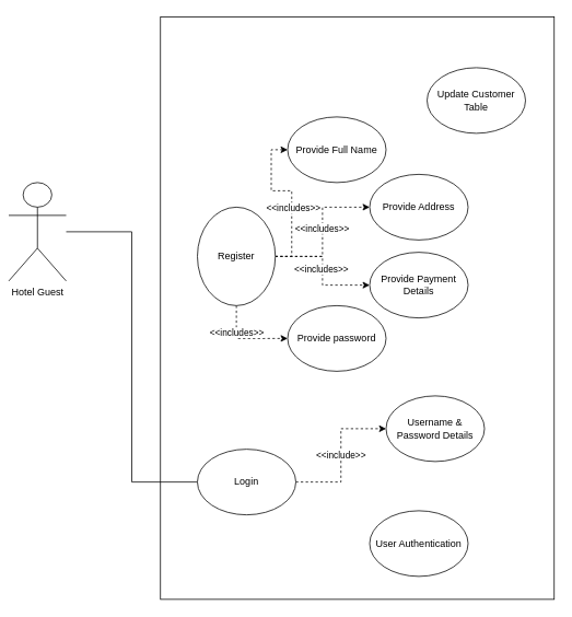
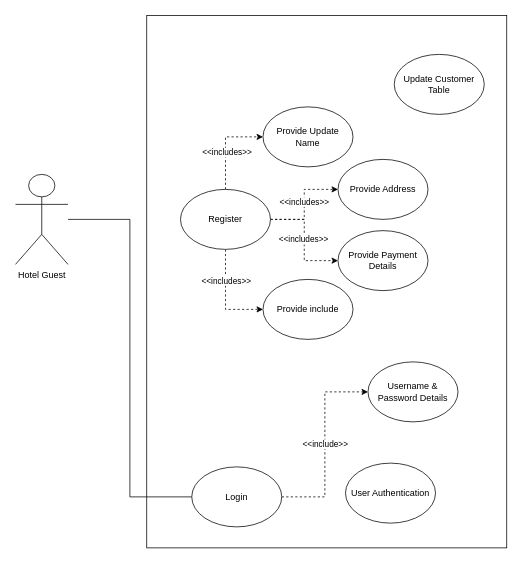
  <mxCell id="0" />
  <mxCell id="1" parent="0" />
  <mxCell id="2" value="" style="rounded=0;whiteSpace=wrap;html=1;" parent="1" vertex="1"><mxGeometry x="195" y="20" width="480" height="710" as="geometry" /></mxCell>
  <mxCell id="3" style="edgeStyle=orthogonalEdgeStyle;rounded=0;orthogonalLoop=1;jettySize=auto;html=1;entryX=0;entryY=0.5;entryDx=0;entryDy=0;endArrow=none;endFill=0;" parent="1" source="4" target="6" edge="1"><mxGeometry relative="1" as="geometry" /></mxCell>
- <mxCell id="4" value="Hotel Guest" style="shape=umlActor;verticalLabelPosition=bottom;verticalAlign=top;html=1;outlineConnect=0;" parent="1" vertex="1"><mxGeometry x="10" y="222" width="70" height="120" as="geometry" /></mxCell>
+ <mxCell id="4" value="Hotel Guest" style="shape=umlActor;verticalLabelPosition=bottom;verticalAlign=top;html=1;outlineConnect=0;" parent="1" vertex="1"><mxGeometry x="20" y="232" width="70" height="120" as="geometry" /></mxCell>
  <mxCell id="5" value="&amp;lt;&amp;lt;include&amp;gt;&amp;gt;" style="edgeStyle=orthogonalEdgeStyle;rounded=0;orthogonalLoop=1;jettySize=auto;html=1;exitX=1;exitY=0.5;exitDx=0;exitDy=0;entryX=0;entryY=0.5;entryDx=0;entryDy=0;dashed=1;" parent="1" source="6" target="17" edge="1"><mxGeometry relative="1" as="geometry" /></mxCell>
- <mxCell id="6" value="Login" style="ellipse;whiteSpace=wrap;html=1;" parent="1" vertex="1"><mxGeometry x="240" y="547" width="120" height="80" as="geometry" /></mxCell>
+ <mxCell id="6" value="Login" style="ellipse;whiteSpace=wrap;html=1;" parent="1" vertex="1"><mxGeometry x="255" y="622" width="120" height="80" as="geometry" /></mxCell>
  <mxCell id="7" style="edgeStyle=orthogonalEdgeStyle;rounded=0;orthogonalLoop=1;jettySize=auto;html=1;entryX=0;entryY=0.5;entryDx=0;entryDy=0;dashed=1;" parent="1" source="15" target="18" edge="1"><mxGeometry relative="1" as="geometry" /></mxCell>
  <mxCell id="8" value="&amp;lt;&amp;lt;includes&amp;gt;&amp;gt;" style="edgeLabel;html=1;align=center;verticalAlign=middle;resizable=0;points=[];" parent="7" vertex="1" connectable="0"><mxGeometry x="-0.175" y="-1" relative="1" as="geometry"><mxPoint as="offset" /></mxGeometry></mxCell>
  <mxCell id="9" style="edgeStyle=orthogonalEdgeStyle;rounded=0;orthogonalLoop=1;jettySize=auto;html=1;exitX=1;exitY=0.5;exitDx=0;exitDy=0;entryX=0;entryY=0.5;entryDx=0;entryDy=0;dashed=1;" parent="1" source="15" target="19" edge="1"><mxGeometry relative="1" as="geometry" /></mxCell>
  <mxCell id="10" value="&amp;lt;&amp;lt;includes&amp;gt;&amp;gt;" style="edgeLabel;html=1;align=center;verticalAlign=middle;resizable=0;points=[];" parent="9" vertex="1" connectable="0"><mxGeometry x="0.057" y="1" relative="1" as="geometry"><mxPoint as="offset" /></mxGeometry></mxCell>
  <mxCell id="11" style="edgeStyle=orthogonalEdgeStyle;rounded=0;orthogonalLoop=1;jettySize=auto;html=1;exitX=1;exitY=0.5;exitDx=0;exitDy=0;dashed=1;" parent="1" source="15" target="20" edge="1"><mxGeometry relative="1" as="geometry" /></mxCell>
  <mxCell id="12" value="&amp;lt;&amp;lt;includes&amp;gt;&amp;gt;" style="edgeLabel;html=1;align=center;verticalAlign=middle;resizable=0;points=[];" parent="11" vertex="1" connectable="0"><mxGeometry x="-0.023" y="-2" relative="1" as="geometry"><mxPoint as="offset" /></mxGeometry></mxCell>
  <mxCell id="13" style="edgeStyle=orthogonalEdgeStyle;rounded=0;orthogonalLoop=1;jettySize=auto;html=1;exitX=0.5;exitY=1;exitDx=0;exitDy=0;entryX=0;entryY=0.5;entryDx=0;entryDy=0;dashed=1;" parent="1" source="15" target="21" edge="1"><mxGeometry relative="1" as="geometry" /></mxCell>
  <mxCell id="14" value="&amp;lt;&amp;lt;includes&amp;gt;&amp;gt;" style="edgeLabel;html=1;align=center;verticalAlign=middle;resizable=0;points=[];" parent="13" vertex="1" connectable="0"><mxGeometry x="-0.368" relative="1" as="geometry"><mxPoint as="offset" /></mxGeometry></mxCell>
- <mxCell id="15" value="Register" style="ellipse;whiteSpace=wrap;html=1;" parent="1" vertex="1"><mxGeometry x="240" y="252" width="95" height="120" as="geometry" /></mxCell>
- <mxCell id="16" value="User Authentication" style="ellipse;whiteSpace=wrap;html=1;" parent="1" vertex="1"><mxGeometry x="450" y="622" width="120" height="80" as="geometry" /></mxCell>
- <mxCell id="17" value="Username &amp;amp; Password Details" style="ellipse;whiteSpace=wrap;html=1;" parent="1" vertex="1"><mxGeometry x="470" y="482" width="120" height="80" as="geometry" /></mxCell>
- <mxCell id="18" value="Provide Full Name" style="ellipse;whiteSpace=wrap;html=1;" parent="1" vertex="1"><mxGeometry x="350" y="142" width="120" height="80" as="geometry" /></mxCell>
+ <mxCell id="15" value="Register" style="ellipse;whiteSpace=wrap;html=1;" parent="1" vertex="1"><mxGeometry x="240" y="252" width="120" height="80" as="geometry" /></mxCell>
+ <mxCell id="16" value="User Authentication" style="ellipse;whiteSpace=wrap;html=1;" parent="1" vertex="1"><mxGeometry x="460" y="617" width="120" height="80" as="geometry" /></mxCell>
+ <mxCell id="17" value="Username &amp;amp; Password Details" style="ellipse;whiteSpace=wrap;html=1;" parent="1" vertex="1"><mxGeometry x="490" y="482" width="120" height="80" as="geometry" /></mxCell>
+ <mxCell id="18" value="Provide Update Name" style="ellipse;whiteSpace=wrap;html=1;" parent="1" vertex="1"><mxGeometry x="350" y="142" width="120" height="80" as="geometry" /></mxCell>
  <mxCell id="19" value="Provide Address" style="ellipse;whiteSpace=wrap;html=1;" parent="1" vertex="1"><mxGeometry x="450" y="212" width="120" height="80" as="geometry" /></mxCell>
  <mxCell id="20" value="Provide Payment Details" style="ellipse;whiteSpace=wrap;html=1;" parent="1" vertex="1"><mxGeometry x="450" y="307" width="120" height="80" as="geometry" /></mxCell>
- <mxCell id="21" value="Provide password" style="ellipse;whiteSpace=wrap;html=1;" parent="1" vertex="1"><mxGeometry x="350" y="372" width="120" height="80" as="geometry" /></mxCell>
- <mxCell id="22" value="Update Customer Table" style="ellipse;whiteSpace=wrap;html=1;" parent="1" vertex="1"><mxGeometry x="520" y="82" width="120" height="80" as="geometry" /></mxCell>
+ <mxCell id="21" value="Provide include" style="ellipse;whiteSpace=wrap;html=1;" parent="1" vertex="1"><mxGeometry x="350" y="372" width="120" height="80" as="geometry" /></mxCell>
+ <mxCell id="22" value="Update Customer Table" style="ellipse;whiteSpace=wrap;html=1;" parent="1" vertex="1"><mxGeometry x="525" y="72" width="120" height="80" as="geometry" /></mxCell>
